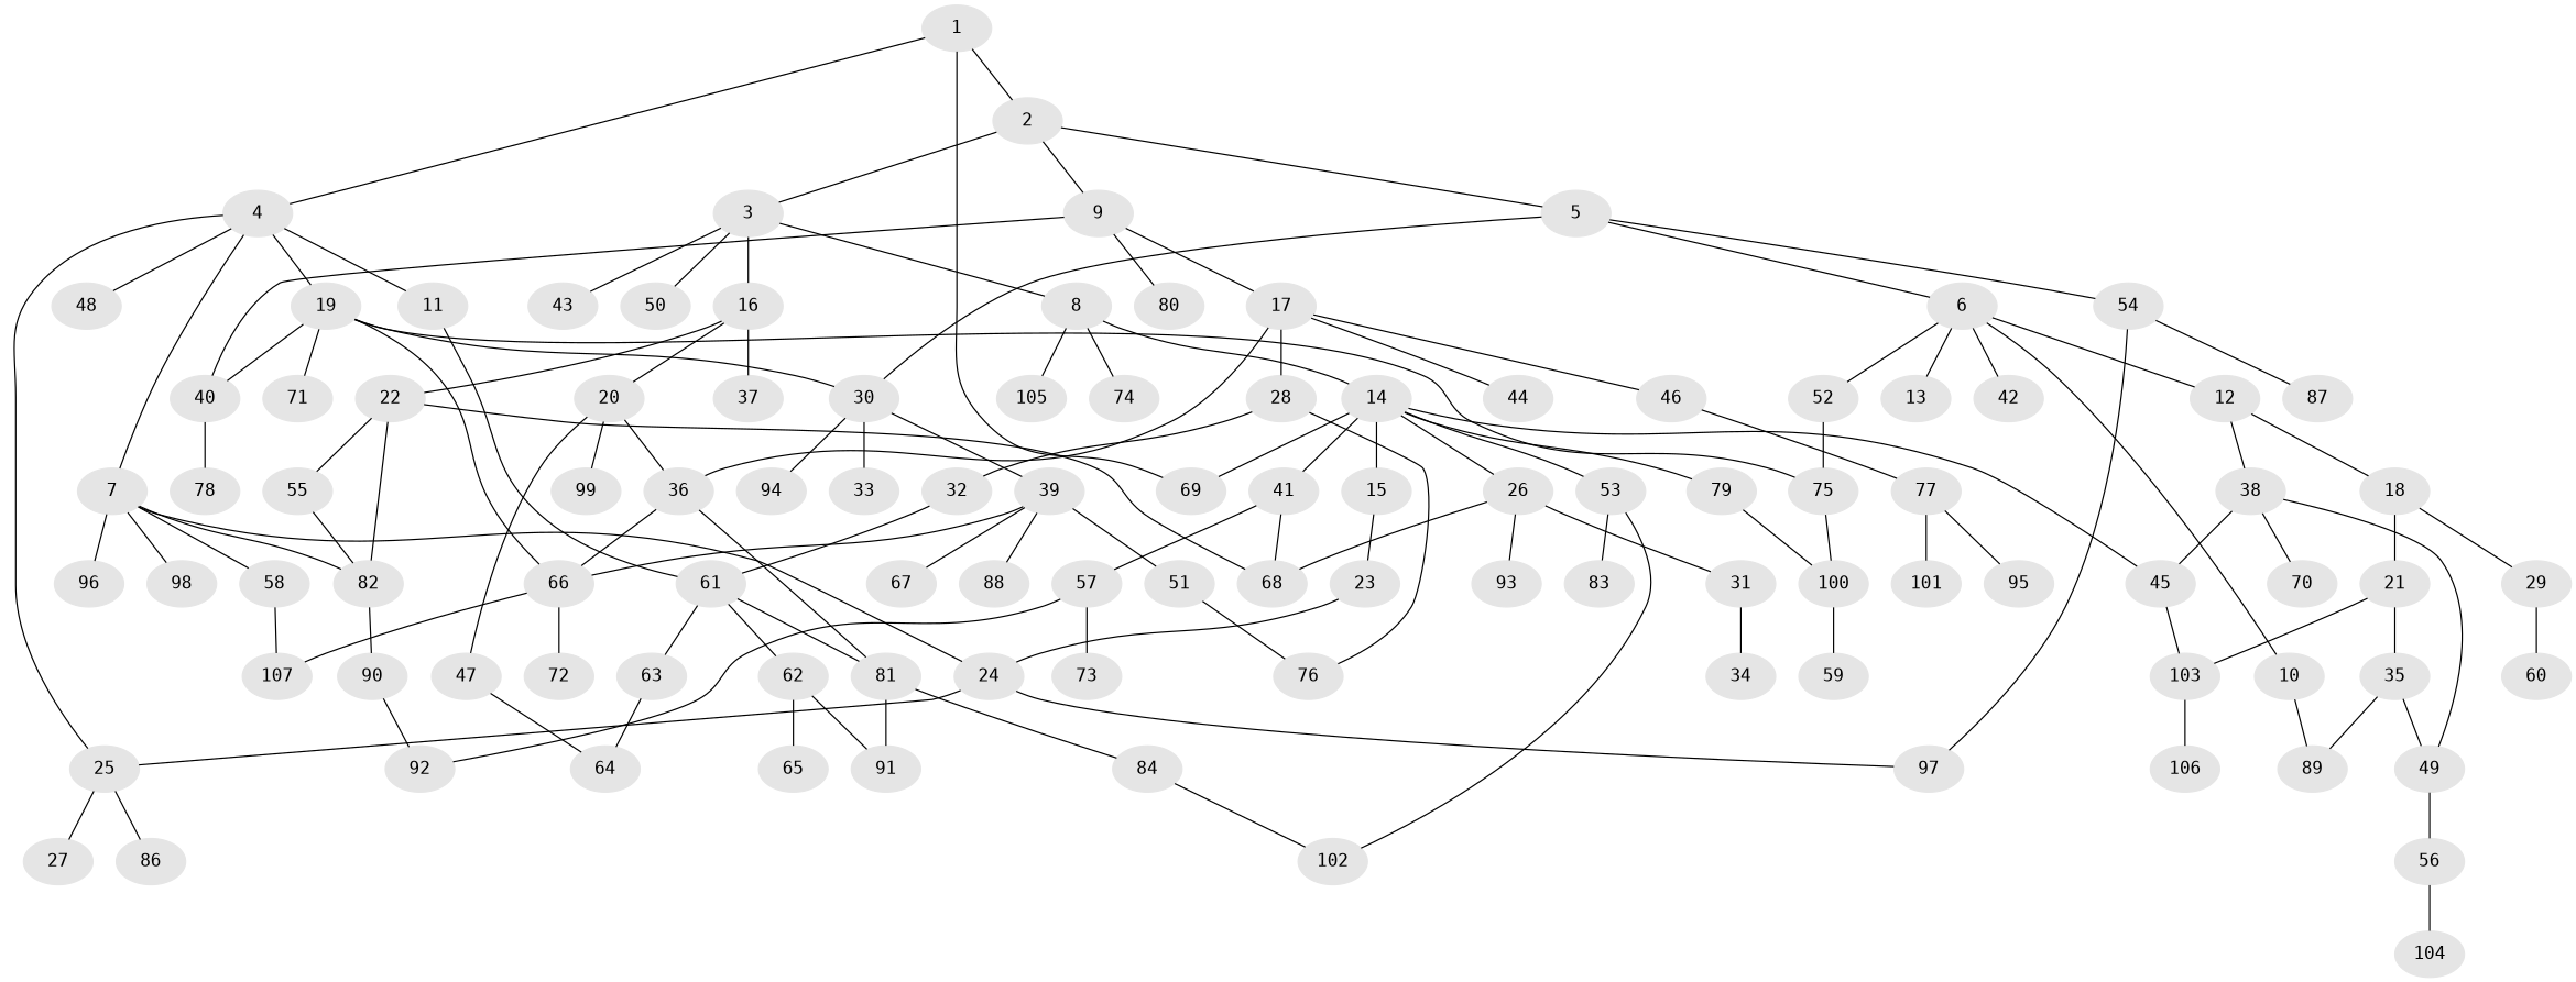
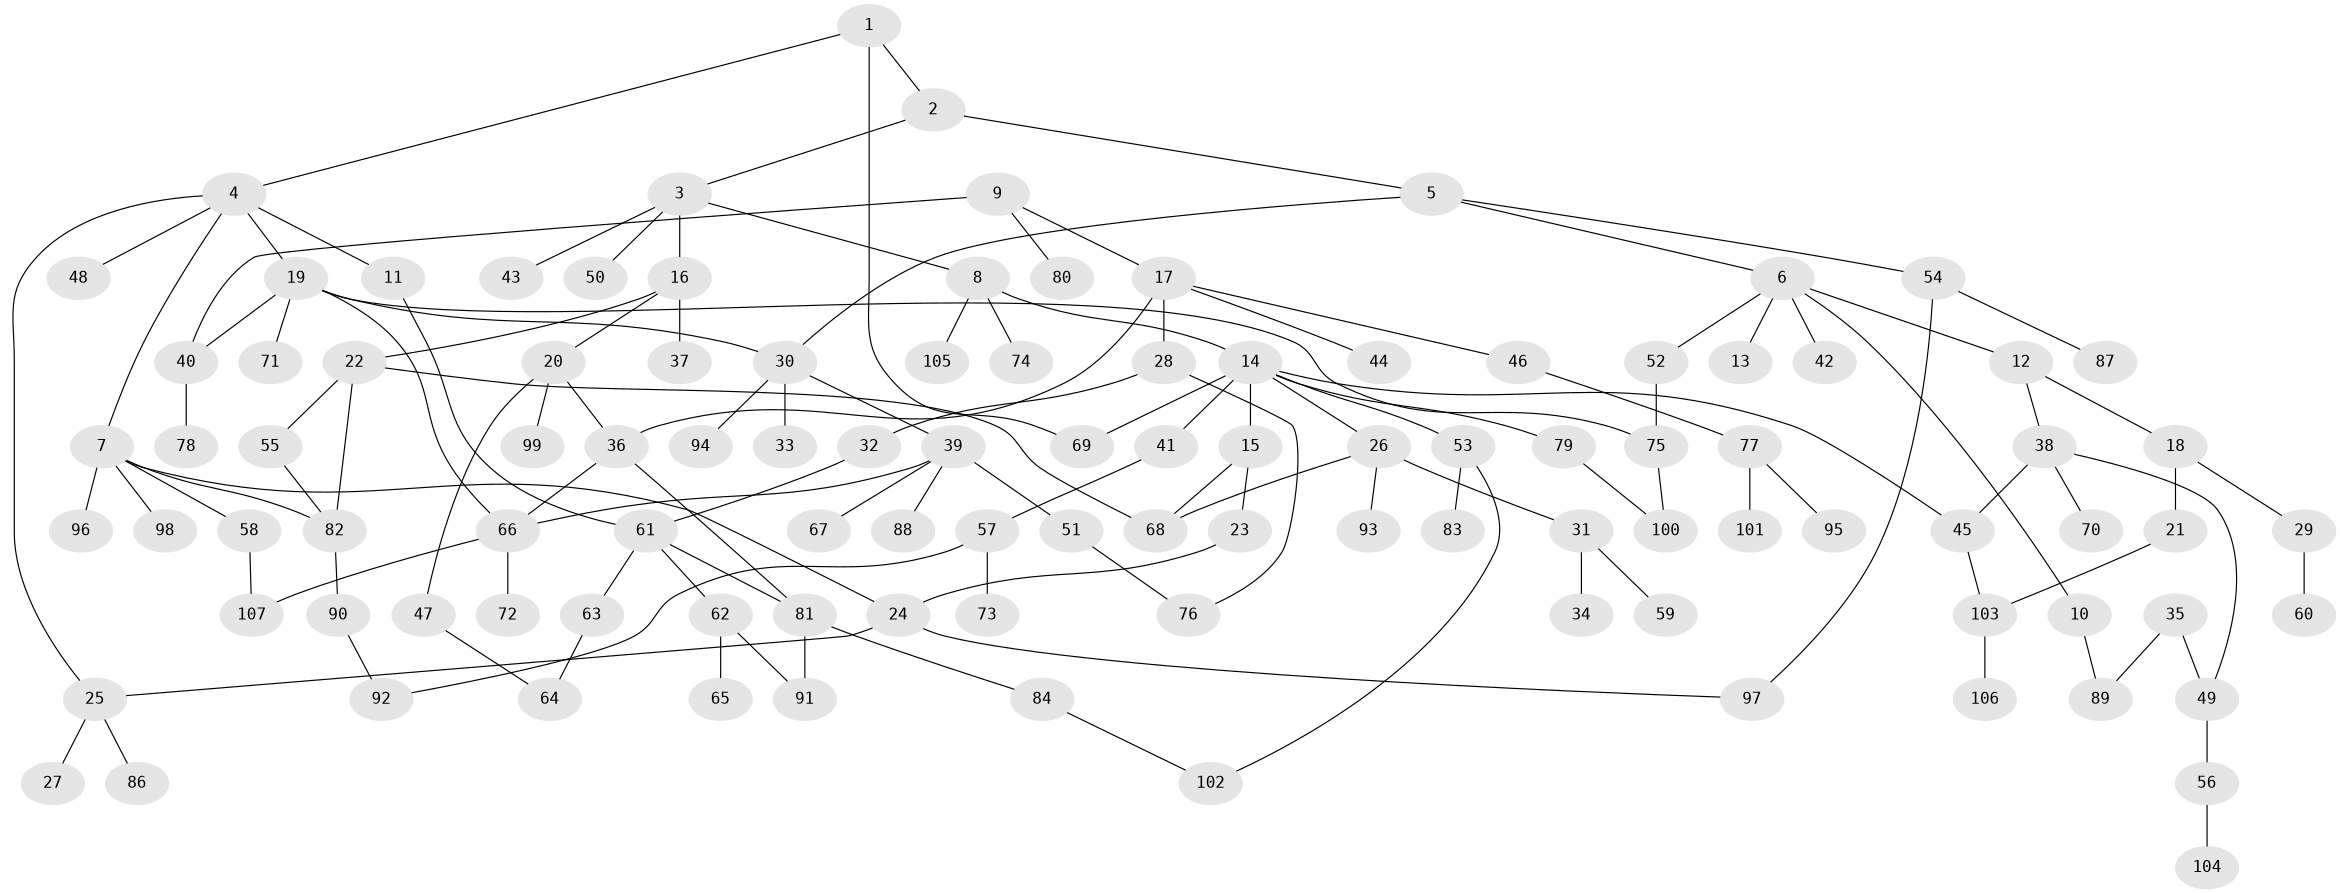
  graph {
    fontname="DejaVu Sans Mono"
    node [color=gray90 fontname="DejaVu Sans Mono" style=filled]
    edge [fontname="DejaVu Sans Mono"]
    1
    2
    4
    69
    3
    5
    9
    7
    11
    19
    25
    48
    8
    16
    43
    50
    6
    30
    54
    17
    40
    80
    14
    74
    105
    20
    22
    37
    24
    58
    82
    96
    98
    61
    66
    71
    75
    27
    86
    10
    12
    13
    42
    52
    33
    39
    94
    97
    87
    89
    18
    38
    107
    90
    15
    26
    41
    45
    53
    79
    28
    36
    44
    46
    78
    81
    62
    63
    21
    29
    49
    70
    23
    68
    31
    93
    57
    103
    83
    102
    100
    47
    99
    55
    32
    76
    77
    35
    60
    72
    64
    106
    34
    59
    51
    67
    88
    56
    91
    84
    73
    92
    95
    101
    104
    65
    1 -- 2
    1 -- 4
    1 -- 69
    2 -- 3
    2 -- 5
-   2 -- 9
    4 -- 7
    4 -- 11
    4 -- 19
    4 -- 25
    4 -- 48
    3 -- 8
    3 -- 16
    3 -- 43
    3 -- 50
    5 -- 6
    5 -- 30
    5 -- 54
    9 -- 17
    9 -- 40
    9 -- 80
    7 -- 24
    7 -- 58
    7 -- 82
    7 -- 96
    7 -- 98
    11 -- 61
    19 -- 30
    19 -- 40
    19 -- 66
    19 -- 71
    19 -- 75
    25 -- 27
    25 -- 86
    8 -- 14
    8 -- 74
    8 -- 105
    16 -- 20
    16 -- 22
    16 -- 37
    6 -- 10
    6 -- 12
    6 -- 13
    6 -- 42
    6 -- 52
    30 -- 33
    30 -- 39
    30 -- 94
    54 -- 97
    54 -- 87
    17 -- 28
    17 -- 36
    17 -- 44
    17 -- 46
    40 -- 78
    14 -- 69
    14 -- 15
    14 -- 26
    14 -- 41
    14 -- 45
    14 -- 53
    14 -- 79
    20 -- 36
    20 -- 47
    20 -- 99
    22 -- 82
    22 -- 68
    22 -- 55
    24 -- 25
    24 -- 97
    58 -- 107
    82 -- 90
    61 -- 81
    61 -- 62
    61 -- 63
    66 -- 107
    66 -- 72
    75 -- 100
    10 -- 89
    12 -- 18
    12 -- 38
    52 -- 75
    39 -- 66
    39 -- 51
    39 -- 67
    39 -- 88
    18 -- 21
    18 -- 29
    38 -- 45
    38 -- 49
    38 -- 70
    90 -- 92
    15 -- 23
    26 -- 68
    26 -- 31
    26 -- 93
-   41 -- 68
+   15 -- 68
    41 -- 57
    45 -- 103
    53 -- 83
    53 -- 102
    79 -- 100
    28 -- 32
    28 -- 76
    36 -- 66
    36 -- 81
    46 -- 77
    81 -- 91
    81 -- 84
    62 -- 91
    62 -- 65
    63 -- 64
    21 -- 103
-   21 -- 35
    29 -- 60
    49 -- 56
    23 -- 24
    31 -- 34
-   100 -- 59
+   31 -- 59
    57 -- 73
    57 -- 92
    103 -- 106
    47 -- 64
    55 -- 82
    32 -- 61
    77 -- 95
    77 -- 101
    35 -- 89
    35 -- 49
    51 -- 76
    56 -- 104
    84 -- 102
  }
